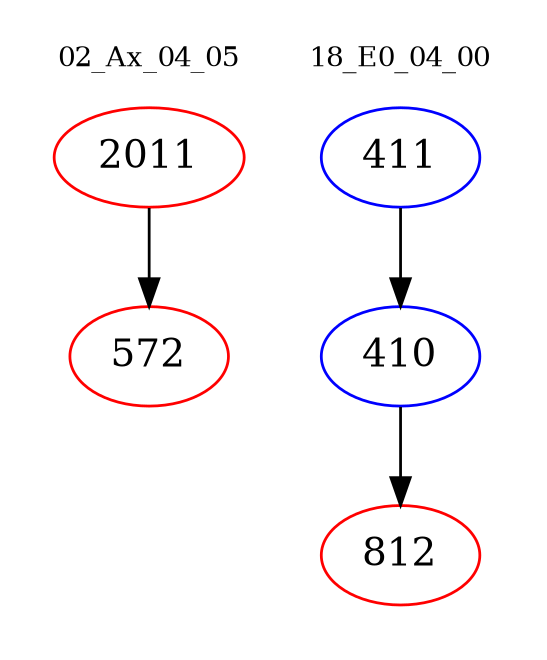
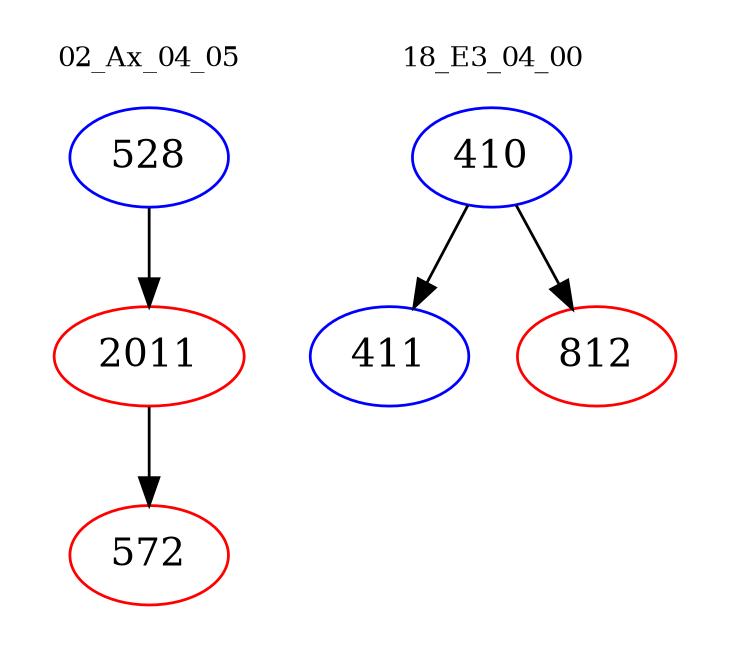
  digraph {
    node [color=blue]
    edge [color=black]
+   n1 [label=528]
    n2 [color=red label=572]
    n3 [color=red label=2011]
    n4 [label=410]
    n5 [label=411]
    n6 [color=red label=812]
    subgraph cluster_1 {
      color=white
      fontsize=10
      label="02_Ax_04_05"
+     n1
      n2
      n3
    }
    subgraph cluster_2 {
      color=white
      fontsize=10
-     label="18_E0_04_00"
+     label="18_E3_04_00"
      n4
      n5
      n6
    }
+   n1 -> n3
    n3 -> n2
-   n5 -> n4
+   n4 -> n5
    n4 -> n6
  }
